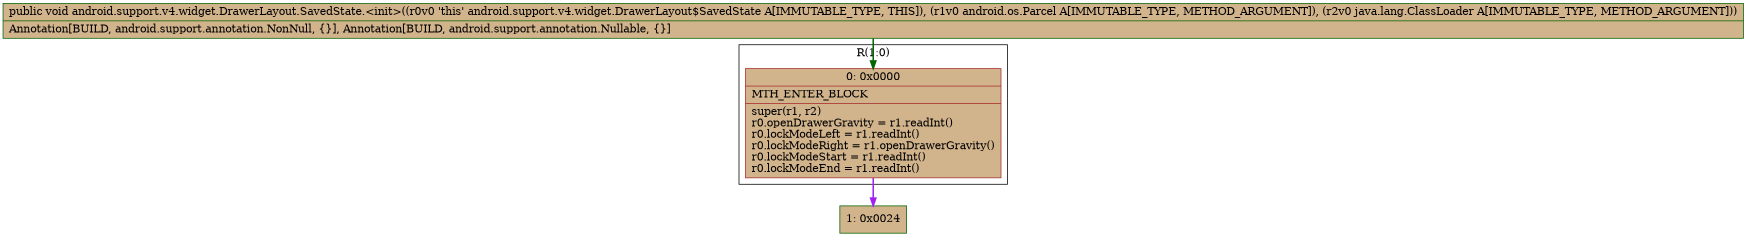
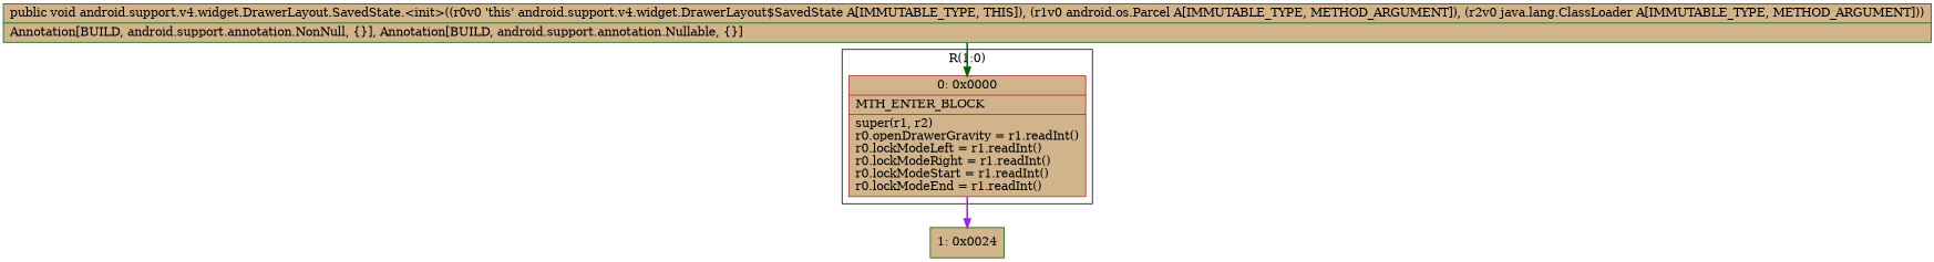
  digraph {
    node [color=darkgreen shape=record style=filled fillcolor=tan]
    edge [style=bold]
-   n1 [color=brown label="{0\:\ 0x0000|MTH_ENTER_BLOCK\l|super(r1, r2)\lr0.openDrawerGravity = r1.readInt()\lr0.lockModeLeft = r1.readInt()\lr0.lockModeRight = r1.openDrawerGravity()\lr0.lockModeStart = r1.readInt()\lr0.lockModeEnd = r1.readInt()\l}"]
+   n1 [color=brown label="{0\:\ 0x0000|MTH_ENTER_BLOCK\l|super(r1, r2)\lr0.openDrawerGravity = r1.readInt()\lr0.lockModeLeft = r1.readInt()\lr0.lockModeRight = r1.readInt()\lr0.lockModeStart = r1.readInt()\lr0.lockModeEnd = r1.readInt()\l}"]
    n2 [label="{1\:\ 0x0024}"]
    n3 [label="{public void android.support.v4.widget.DrawerLayout.SavedState.\<init\>((r0v0 'this' android.support.v4.widget.DrawerLayout$SavedState A[IMMUTABLE_TYPE, THIS]), (r1v0 android.os.Parcel A[IMMUTABLE_TYPE, METHOD_ARGUMENT]), (r2v0 java.lang.ClassLoader A[IMMUTABLE_TYPE, METHOD_ARGUMENT]))  | Annotation[BUILD, android.support.annotation.NonNull, \{\}], Annotation[BUILD, android.support.annotation.Nullable, \{\}]\l}"]
    subgraph cluster_1 {
      label="R(1:0)"
      n1
    }
    n1 -> n2 [color=purple]
    n3 -> n1 [color=darkgreen]
  }
